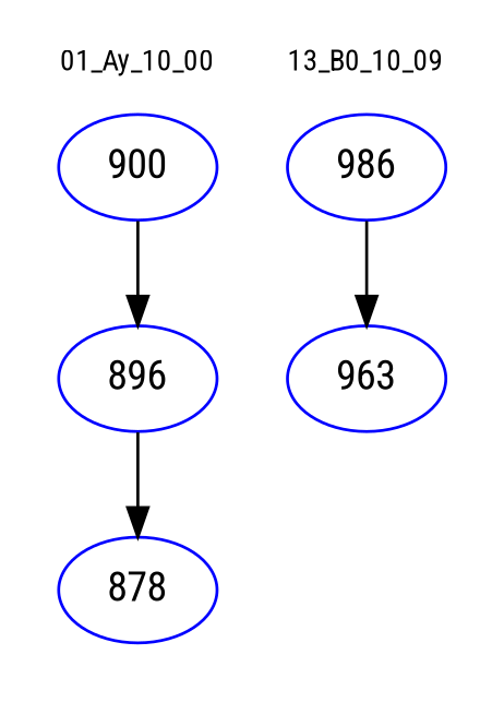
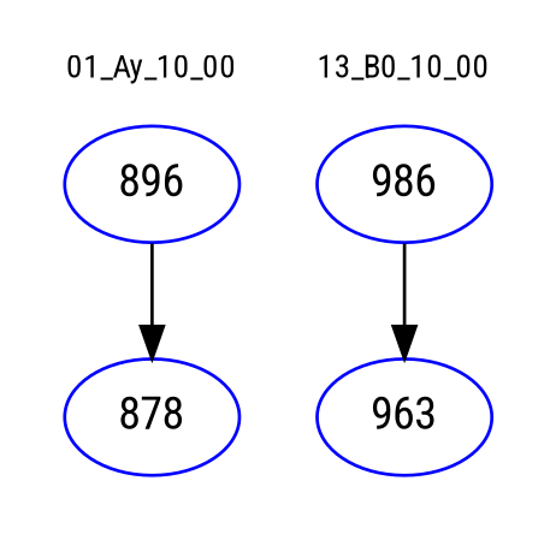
  digraph {
    fontname="Roboto Condensed"
    node [color=blue fontname="Roboto Condensed"]
    edge [color=black fontname="Roboto Condensed"]
-   n1 [label=900]
    n2 [label=896]
    n3 [label=878]
    n4 [label=986]
    n5 [label=963]
    subgraph cluster_1 {
      color=white
      fontsize=10
      label="01_Ay_10_00"
-     n1
      n2
      n3
    }
    subgraph cluster_2 {
      color=white
      fontsize=10
-     label="13_B0_10_09"
+     label="13_B0_10_00"
      n4
      n5
    }
-   n1 -> n2
    n2 -> n3
    n4 -> n5
  }
